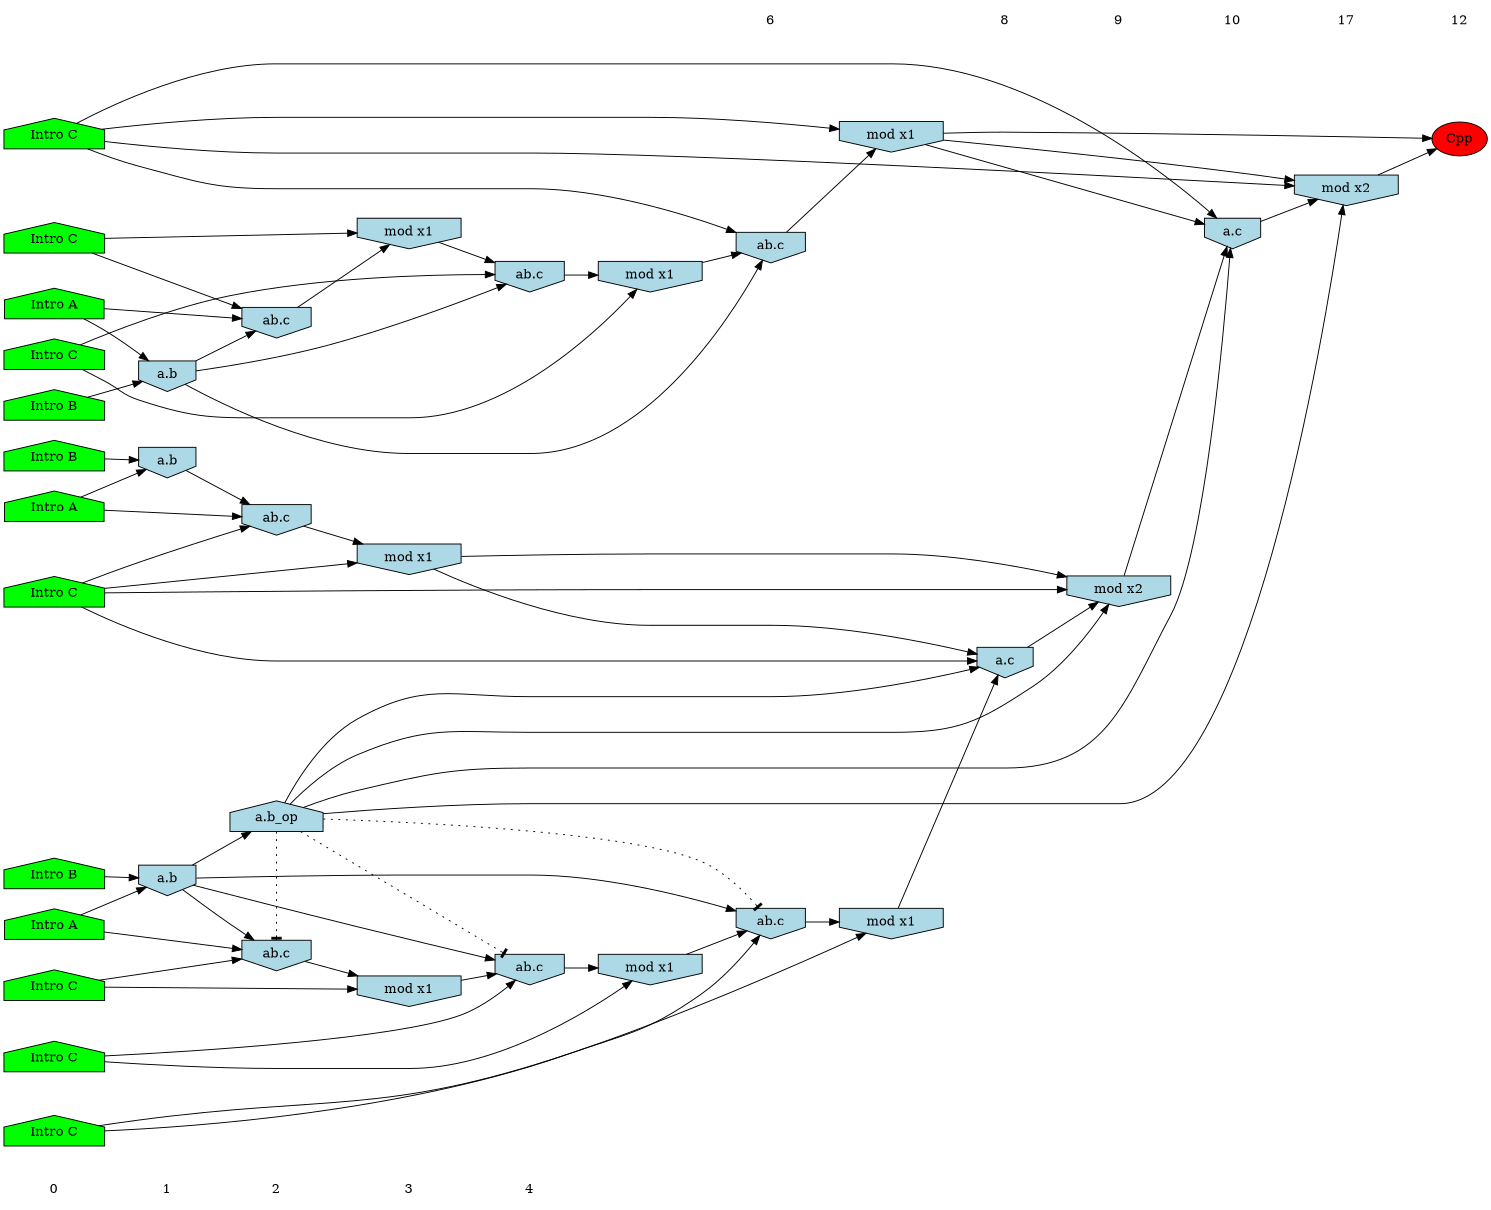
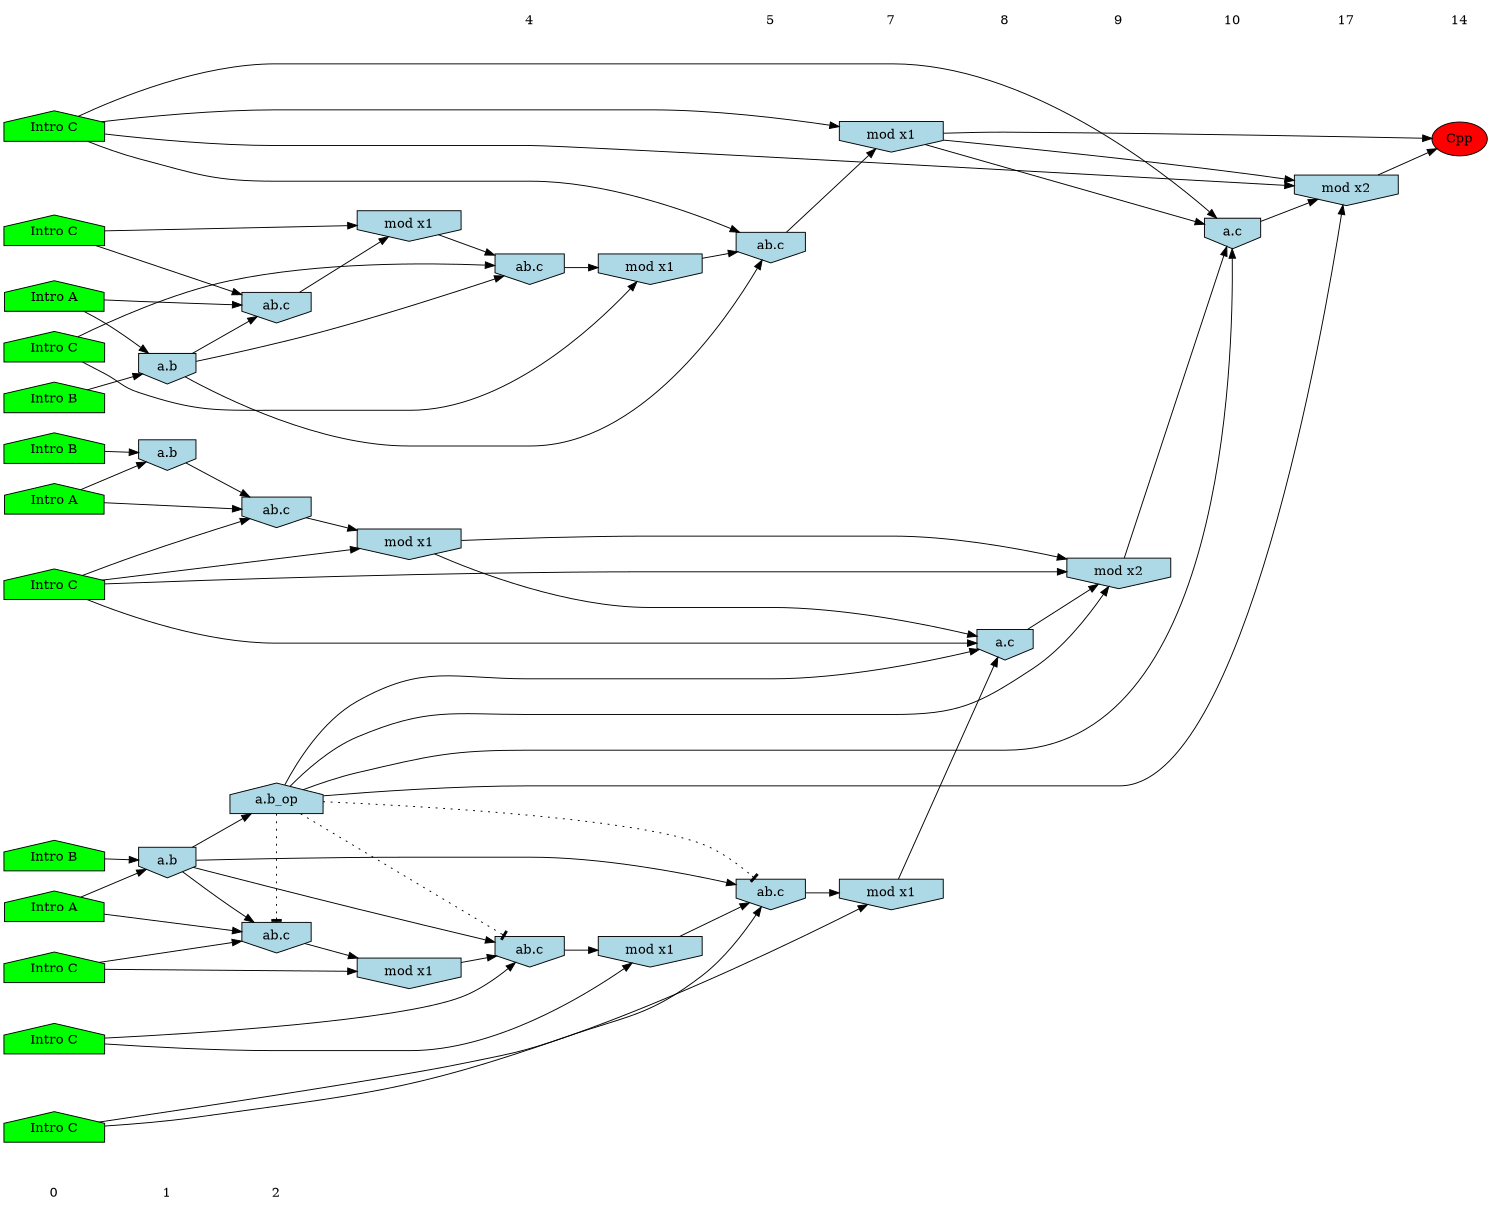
  digraph {
    rankdir=LR
    ranksep=.5
    node [shape=invhouse fillcolor=lightblue style=filled]
    0 [shape=plaintext fillcolor="" style=""]
    n2 [fillcolor=green label="Intro B" shape=house]
    n3 [fillcolor=green label="Intro B" shape=house]
    n4 [fillcolor=green label="Intro A" shape=house]
    n5 [fillcolor=green label="Intro A" shape=house]
    n6 [fillcolor=green label="Intro A" shape=house]
    n7 [fillcolor=green label="Intro B" shape=house]
    n8 [fillcolor=green label="Intro C" shape=house]
    n9 [fillcolor=green label="Intro C" shape=house]
    n10 [fillcolor=green label="Intro C" shape=house]
    n11 [fillcolor=green label="Intro C" shape=house]
    n12 [fillcolor=green label="Intro C" shape=house]
    n13 [fillcolor=green label="Intro C" shape=house]
    n14 [fillcolor=green label="Intro C" shape=house]
    1 [shape=plaintext fillcolor="" style=""]
    n16 [label="a.b"]
    n17 [label="a.b"]
    n18 [label="a.b"]
    2 [shape=plaintext fillcolor="" style=""]
    n20 [label="ab.c"]
    n21 [label="ab.c"]
    n22 [label="a.b_op" shape=house]
    n23 [label="ab.c"]
-   3 [shape=plaintext fillcolor="" style=""]
    n25 [label="mod x1"]
    n26 [label="mod x1"]
    n27 [label="mod x1"]
    4 [shape=plaintext fillcolor="" style=""]
    n29 [label="ab.c"]
    n30 [label="ab.c"]
    n31 [label="mod x1"]
    n32 [label="mod x1"]
-   6 [shape=plaintext fillcolor="" style=""]
+   6 [shape=plaintext label=5 fillcolor="" style=""]
    n34 [label="ab.c"]
    n35 [label="ab.c"]
+   7 [shape=plaintext fillcolor="" style=""]
    n37 [label="mod x1"]
    n38 [label="mod x1"]
    8 [shape=plaintext fillcolor="" style=""]
    n40 [label="a.c"]
    9 [shape=plaintext fillcolor="" style=""]
    n42 [label="mod x2"]
    10 [shape=plaintext fillcolor="" style=""]
    n44 [label="a.c"]
    n45 [label=17 shape=plaintext fillcolor="" style=""]
    n46 [label="mod x2"]
-   12 [shape=plaintext fillcolor="" style=""]
+   12 [shape=plaintext label=14 fillcolor="" style=""]
    n48 [fillcolor=red label=Cpp shape=""]
    subgraph sub_1 {
      rank=same
      0
      n2
      n3
      n4
      n5
      n6
      n7
      n8
      n9
      n10
      n11
      n12
      n13
      n14
    }
    subgraph sub_2 {
      rank=same
      1
      n16
      n17
      n18
    }
    subgraph sub_3 {
      rank=same
      2
      n20
      n21
      n22
      n23
    }
    subgraph sub_4 {
      rank=same
-     3
      n25
      n26
      n27
    }
    subgraph sub_5 {
      rank=same
      4
      n29
      n30
    }
    subgraph sub_6 {
      rank=same
      n31
      n32
    }
    subgraph sub_7 {
      rank=same
      6
      n34
      n35
    }
    subgraph sub_8 {
      rank=same
+     7
      n37
      n38
    }
    subgraph sub_9 {
      rank=same
      8
      n40
    }
    subgraph sub_10 {
      rank=same
      9
      n42
    }
    subgraph sub_11 {
      rank=same
      10
      n44
    }
    subgraph sub_12 {
      rank=same
      n45
      n46
    }
    subgraph sub_13 {
      rank=same
      12
      n48
    }
    0 -> 1 [style=invis]
    n2 -> n17
    n3 -> n16
    n4 -> n16
    n4 -> n20
    n5 -> n17
    n5 -> n21
    n6 -> n18
    n6 -> n23
    n7 -> n18
    n8 -> n20
    n8 -> n25
    n9 -> n23
    n9 -> n26
    n9 -> n40
    n9 -> n42
    n10 -> n29
    n10 -> n31
    n11 -> n35
    n11 -> n38
    n11 -> n44
    n11 -> n46
    n12 -> n30
    n12 -> n32
    n13 -> n34
    n13 -> n37
    n14 -> n21
    n14 -> n27
    1 -> 2 [style=invis]
    n16 -> n20
    n16 -> n22
    n16 -> n29
    n16 -> n34
    n17 -> n21
    n17 -> n30
    n17 -> n35
    n18 -> n23
-   2 -> 3 [style=invis]
    n20 -> n25
    n21 -> n27
    n22 -> n20 [arrowhead=tee style=dotted]
    n22 -> n29 [arrowhead=tee style=dotted]
    n22 -> n34 [arrowhead=tee style=dotted]
    n22 -> n40
    n22 -> n42
    n22 -> n44
    n22 -> n46
    n23 -> n26
-   3 -> 4 [style=invis]
    n25 -> n29
    n26 -> n40
    n26 -> n42
    n27 -> n30
    n29 -> n31
    n30 -> n32
    n31 -> n34
    n32 -> n35
+   6 -> 7 [style=invis]
    n34 -> n37
    n35 -> n38
+   7 -> 8 [style=invis]
    n37 -> n40
    n38 -> n44
    n38 -> n46
    n38 -> n48
    8 -> 9 [style=invis]
    n40 -> n42
    9 -> 10 [style=invis]
    n42 -> n44
    10 -> n45 [style=invis]
    n44 -> n46
    n45 -> 12 [style=invis]
    n46 -> n48
  }
